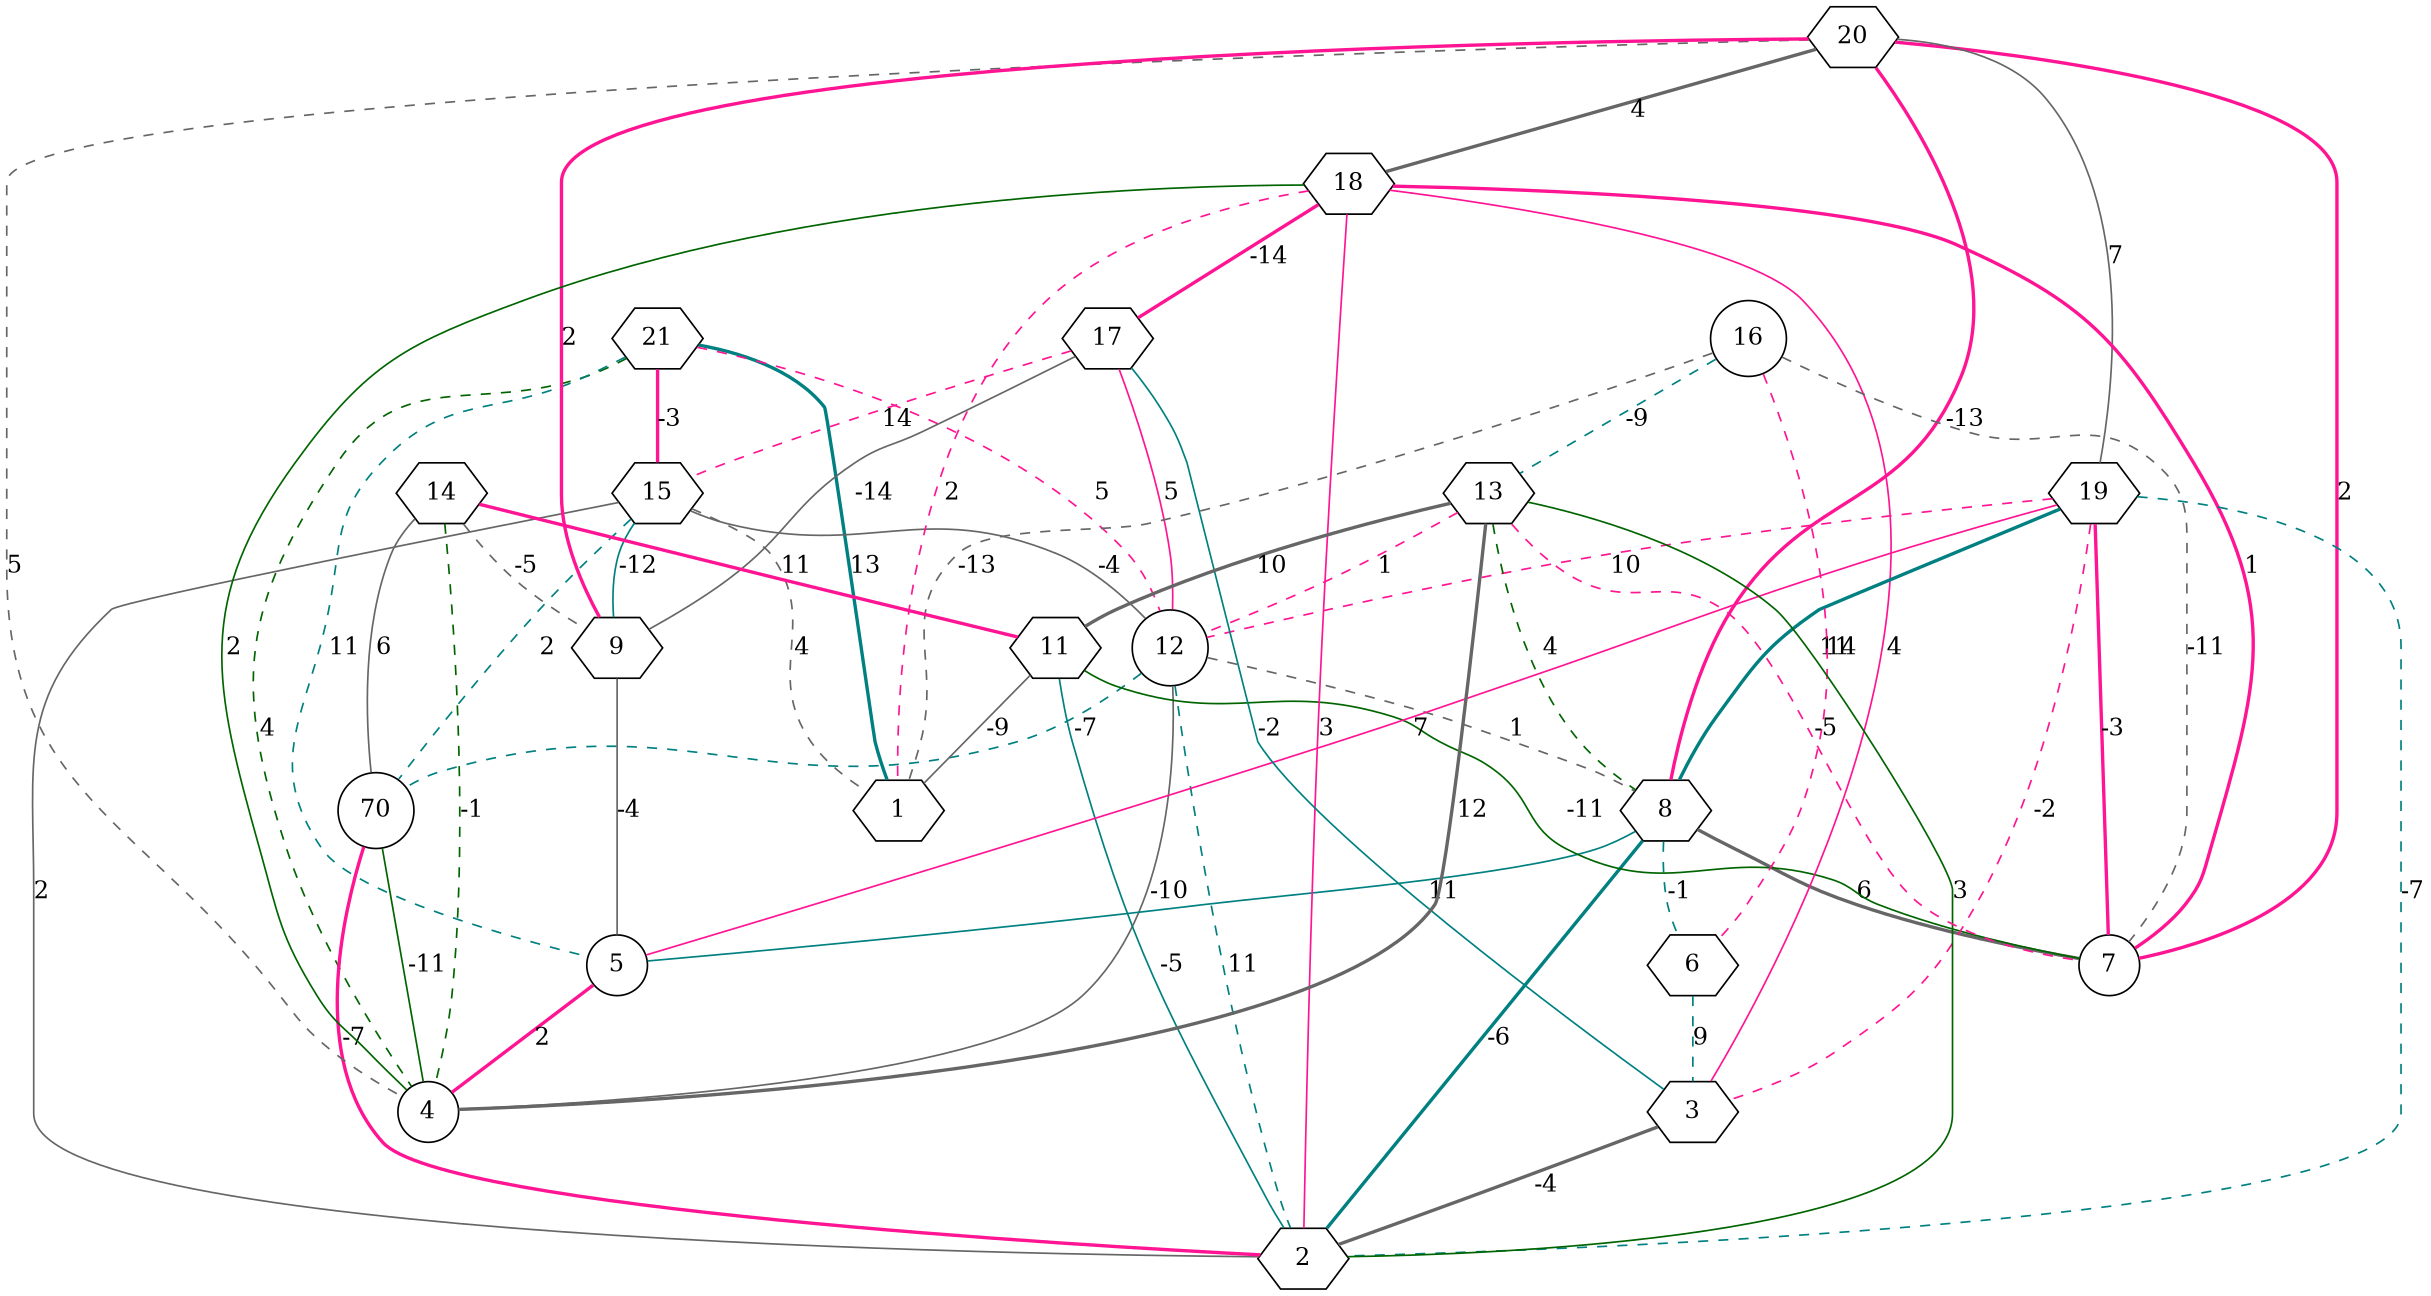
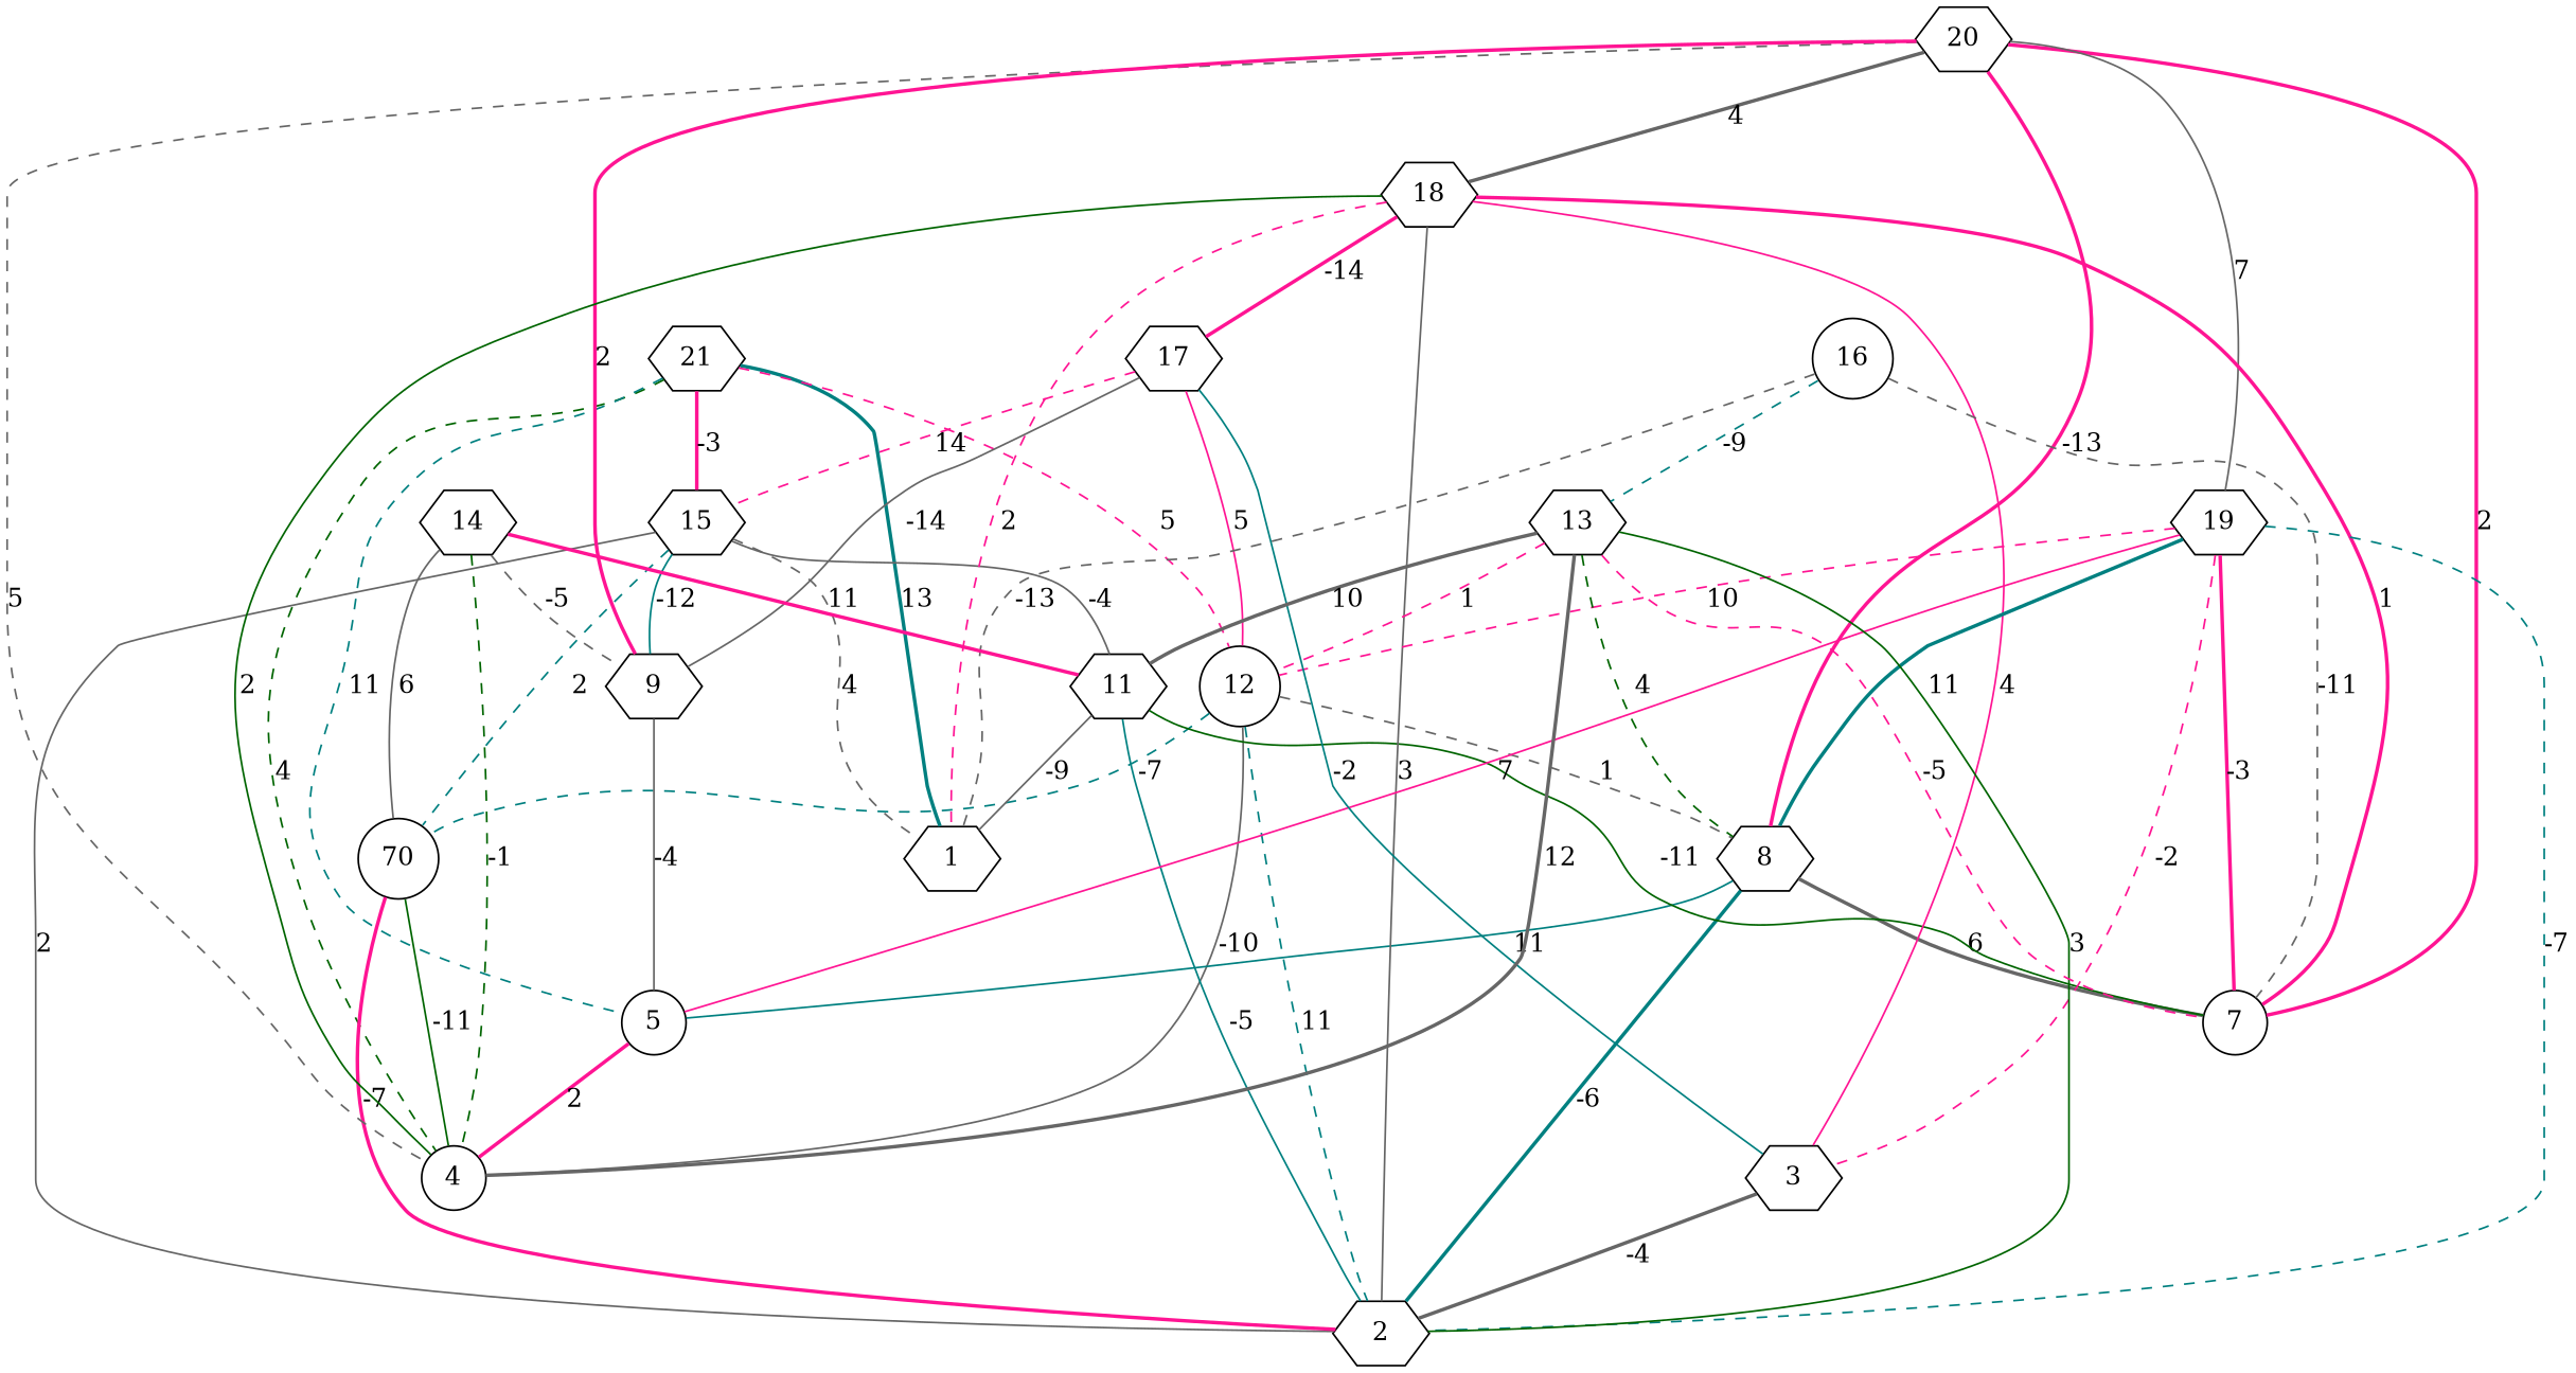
  graph {
    fontname="Helvetica,Arial,sans-serif"
    node [shape=hexagon]
    edge [color=deeppink style=dashed]
    21
    1
    4 [shape=circle]
    5 [shape=circle]
    12 [shape=circle]
    15
    8
    2
    n9 [label=70 shape=circle]
    9
    11
    7 [shape=circle]
-   6
    20
    18
    19
    3
    17
    16 [shape=circle]
    13
    14
    21 -- 1 [color=teal label=13 style=bold]
    21 -- 4 [color=darkgreen label=4]
    21 -- 5 [color=teal label=11]
    21 -- 12 [label=5]
    21 -- 15 [label=-3 style=bold]
    5 -- 4 [label=2 style=bold]
    12 -- 4 [color=gray40 label=-10 style=solid]
    12 -- 8 [color=gray40 label=1]
    12 -- 2 [color=teal label=11]
    12 -- n9 [color=teal label=-7]
    15 -- 1 [color=gray40 label=4]
    15 -- 2 [color=gray40 label=2 style=solid]
    15 -- n9 [color=teal label=2]
    15 -- 9 [color=teal label=-12 style=solid]
-   15 -- 12 [color=gray40 label=-4 style=solid]
+   15 -- 11 [color=gray40 label=-4 style=solid]
    8 -- 5 [color=teal label=11 style=solid]
    8 -- 2 [color=teal label=-6 style=bold]
    8 -- 7 [color=gray40 label=6 style=bold]
-   8 -- 6 [color=teal label=-1]
    n9 -- 4 [color=darkgreen label=-11 style=solid]
    n9 -- 2 [label=-7 style=bold]
    9 -- 5 [color=gray40 label=-4 style=solid]
    11 -- 1 [color=gray40 label=-9 style=solid]
    11 -- 2 [color=teal label=-5 style=solid]
    11 -- 7 [color=darkgreen label=-11 style=solid]
-   6 -- 3 [color=teal label=9]
    20 -- 4 [color=gray40 label=5]
    20 -- 8 [label=-13 style=bold]
    20 -- 9 [label=2 style=bold]
    20 -- 7 [label=2 style=bold]
    20 -- 18 [color=gray40 label=4 style=bold]
    20 -- 19 [color=gray40 label=7 style=solid]
    18 -- 1 [label=2]
    18 -- 4 [color=darkgreen label=2 style=solid]
-   18 -- 2 [label=3 style=solid]
+   18 -- 2 [color=gray40 label=3 style=solid]
    18 -- 7 [label=1 style=bold]
    18 -- 3 [label=4 style=solid]
    18 -- 17 [label=-14 style=bold]
    19 -- 5 [label=7 style=solid]
    19 -- 12 [label=10]
    19 -- 8 [color=teal label=11 style=bold]
    19 -- 2 [color=teal label=-7]
    19 -- 7 [label=-3 style=bold]
    19 -- 3 [label=-2]
    3 -- 2 [color=gray40 label=-4 style=bold]
    17 -- 12 [label=5 style=solid]
    17 -- 15 [label=14]
    17 -- 9 [color=gray40 label=-14 style=solid]
    17 -- 3 [color=teal label=-2 style=solid]
    16 -- 1 [color=gray40 label=-13]
    16 -- 7 [color=gray40 label=-11]
-   16 -- 6 [label=14]
    16 -- 13 [color=teal label=-9]
    13 -- 4 [color=gray40 label=12 style=bold]
    13 -- 12 [label=1]
    13 -- 8 [color=darkgreen label=4]
    13 -- 2 [color=darkgreen label=3 style=solid]
    13 -- 11 [color=gray40 label=10 style=bold]
    13 -- 7 [label=-5]
    14 -- 4 [color=darkgreen label=-1]
    14 -- n9 [color=gray40 label=6 style=solid]
    14 -- 9 [color=gray40 label=-5]
    14 -- 11 [label=11 style=bold]
  }
